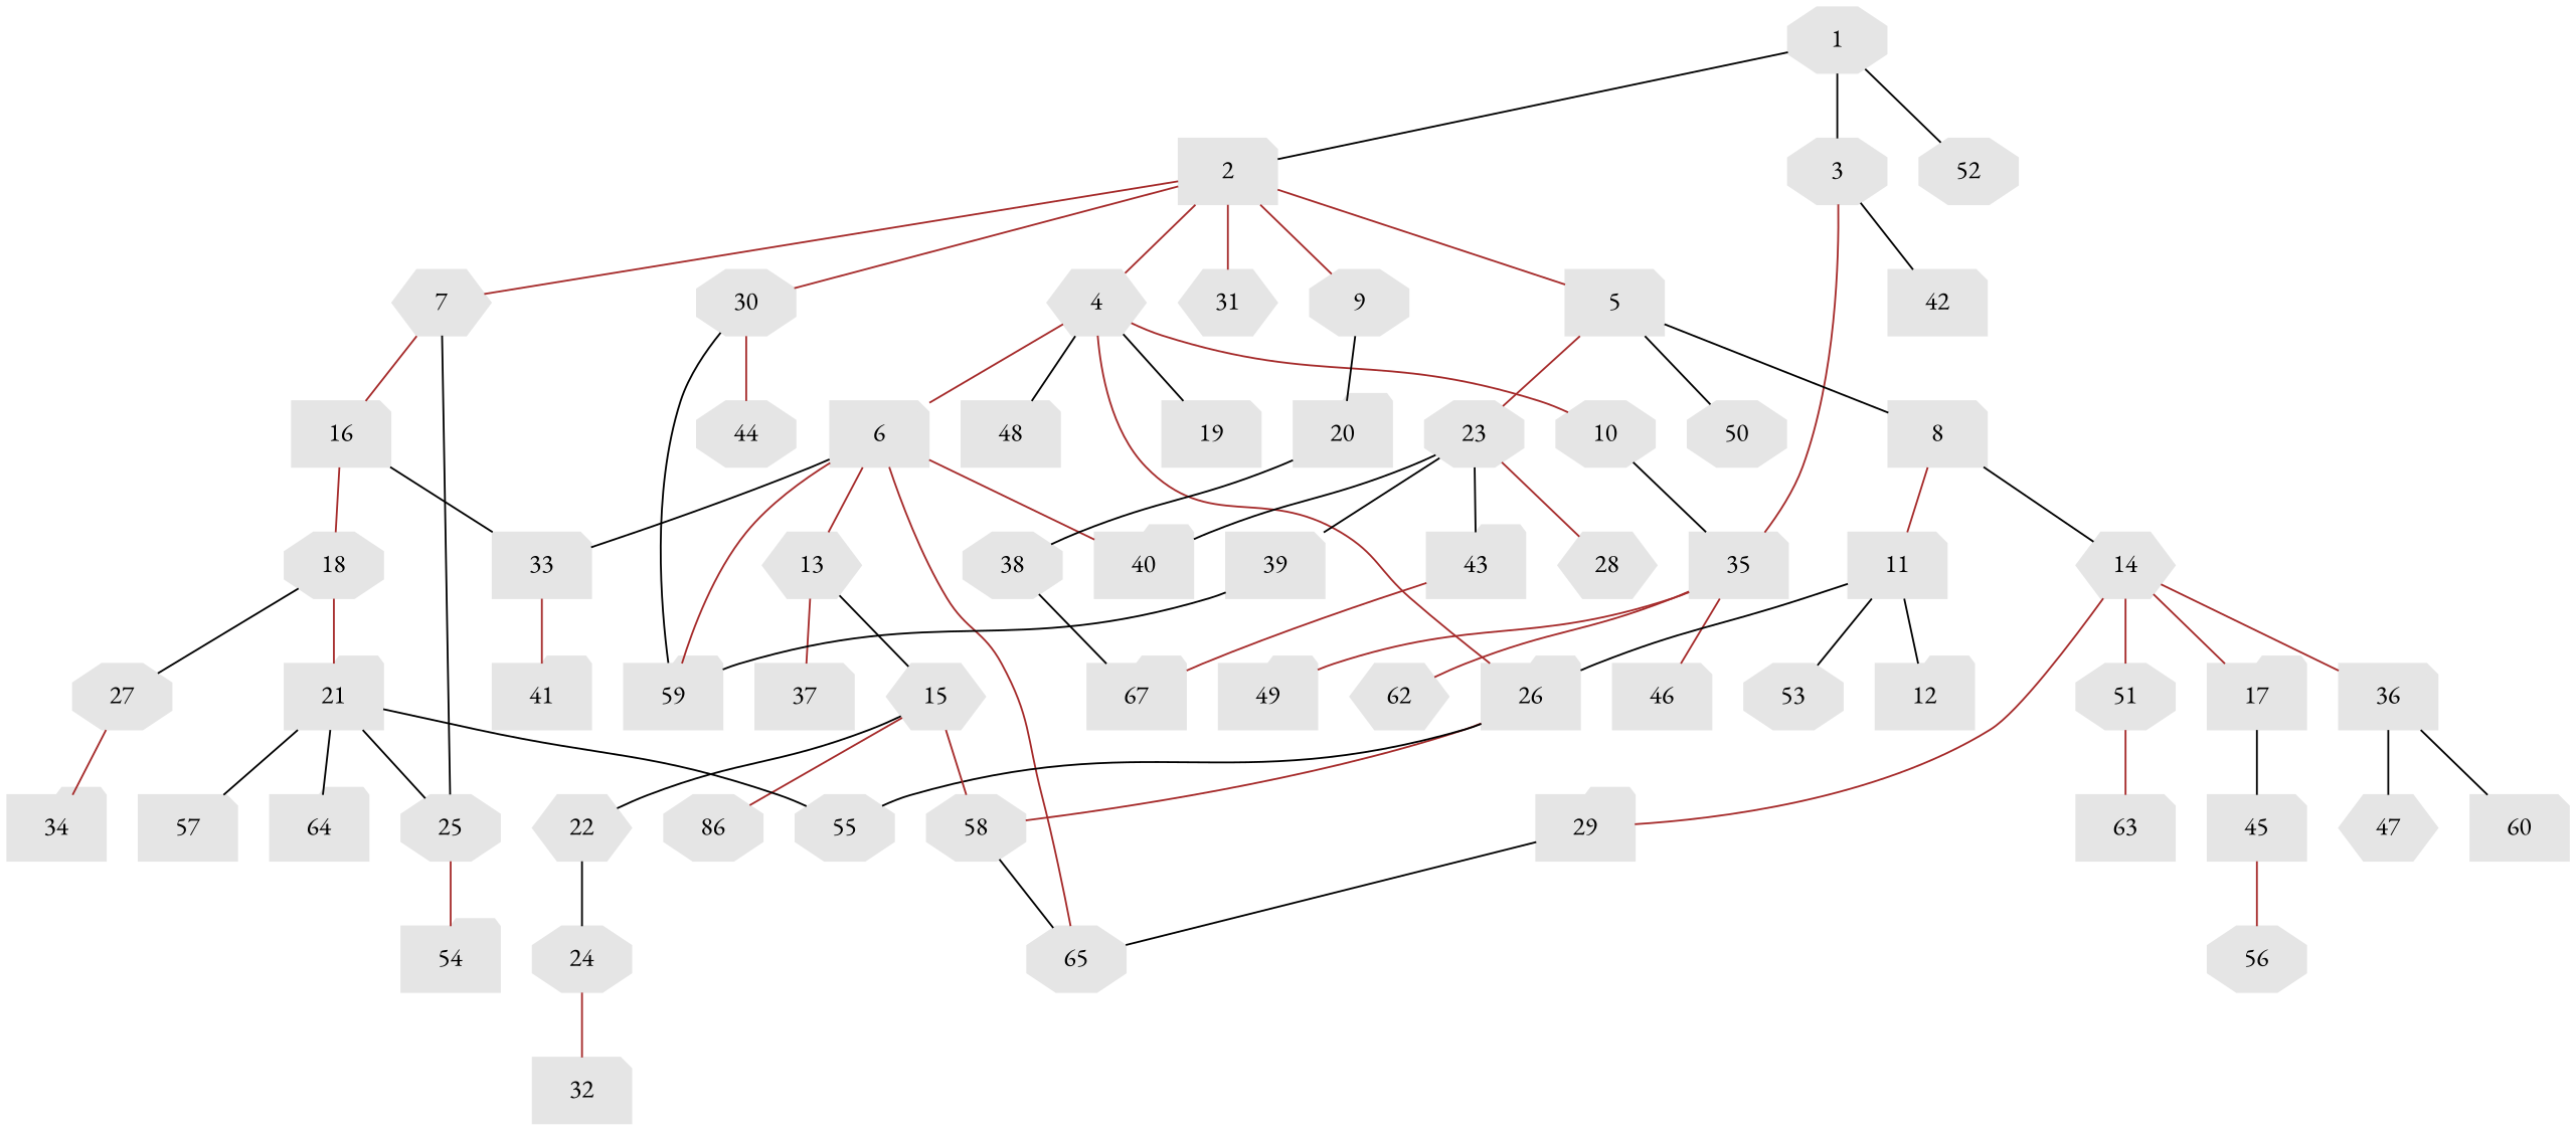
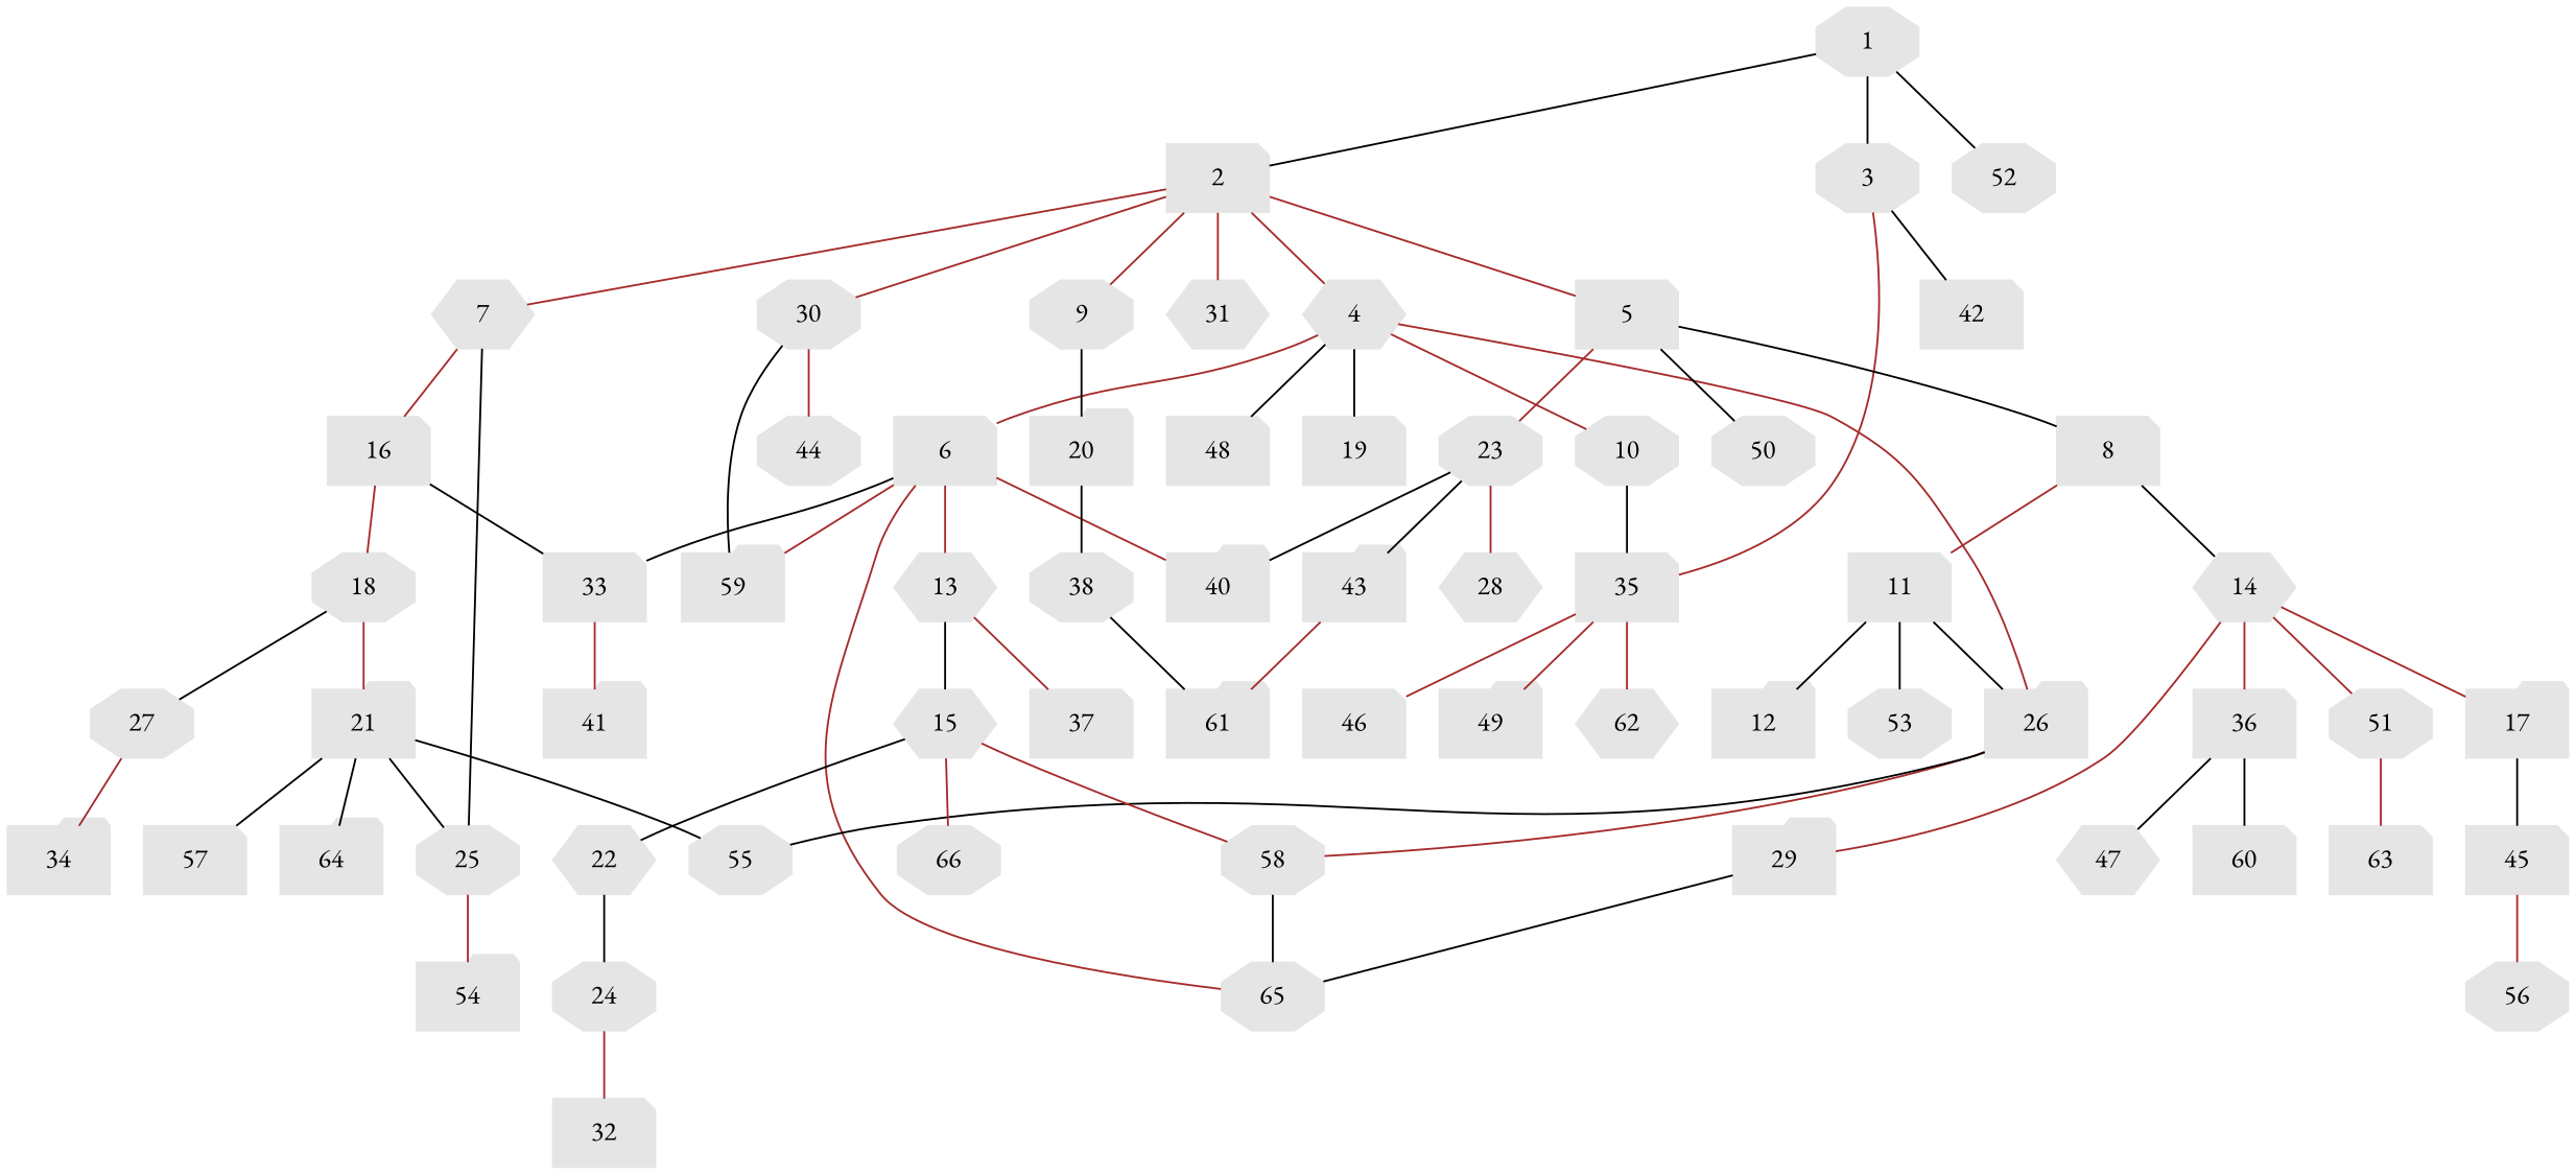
  graph {
    fontname="EB Garamond"
    node [color=gray90 fontname="EB Garamond" shape=octagon style=filled]
    edge [color=brown fontname="EB Garamond"]
    2 [shape=note]
    1
    3
    52
    4 [shape=hexagon]
    5 [shape=note]
    7 [shape=hexagon]
    9
    30
    31 [shape=hexagon]
    35 [shape=note]
    42 [shape=note]
    6 [shape=note]
    10
    19 [shape=note]
    26 [shape=folder]
    48 [shape=note]
    8 [shape=note]
    23
    50
    16 [shape=note]
    25
    20 [shape=folder]
    59 [shape=folder]
    44
    46 [shape=note]
    49 [shape=folder]
    62 [shape=hexagon]
    13 [shape=hexagon]
    33 [shape=note]
    40 [shape=folder]
    65
    58
    55
    11 [shape=note]
    14 [shape=hexagon]
    28 [shape=hexagon]
-   39 [shape=note]
    43 [shape=folder]
    15 [shape=hexagon]
    37 [shape=note]
    41 [shape=folder]
    18
    54 [shape=folder]
    12 [shape=folder]
    53
    17 [shape=folder]
    29 [shape=folder]
    36 [shape=note]
    51
    38
    22 [shape=hexagon]
-   66 [label=86]
+   66
    45 [shape=note]
    47 [shape=hexagon]
    60 [shape=note]
    63 [shape=note]
    24
    21 [shape=folder]
    27
    56
    57 [shape=note]
    64 [shape=folder]
    34 [shape=folder]
-   61 [shape=folder label=67]
+   61 [shape=folder]
    32 [shape=note]
    2 -- 4
    2 -- 5
    2 -- 7
    2 -- 9
    2 -- 30
    2 -- 31
    1 -- 2 [color=black]
    1 -- 3 [color=black]
    1 -- 52 [color=black]
    3 -- 35
    3 -- 42 [color=black]
    4 -- 6
    4 -- 10
    4 -- 19 [color=black]
    4 -- 26
    4 -- 48 [color=black]
    5 -- 8 [color=black]
    5 -- 23
    5 -- 50 [color=black]
    7 -- 16
    7 -- 25 [color=black]
    9 -- 20 [color=black]
    30 -- 59 [color=black]
    30 -- 44
    35 -- 46
    35 -- 49
    35 -- 62
    6 -- 59
    6 -- 13
    6 -- 33 [color=black]
    6 -- 40
    6 -- 65
    10 -- 35 [color=black]
    26 -- 58
    26 -- 55 [color=black]
    8 -- 11
    8 -- 14 [color=black]
    23 -- 40 [color=black]
    23 -- 28
-   23 -- 39 [color=black]
    23 -- 43 [color=black]
    16 -- 33 [color=black]
    16 -- 18
    25 -- 54
    20 -- 38 [color=black]
    13 -- 15 [color=black]
    13 -- 37
    33 -- 41
    58 -- 65 [color=black]
    11 -- 26 [color=black]
    11 -- 12 [color=black]
    11 -- 53 [color=black]
    14 -- 17
    14 -- 29
    14 -- 36
    14 -- 51
-   39 -- 59 [color=black]
    43 -- 61
    15 -- 58
    15 -- 22 [color=black]
    15 -- 66
    18 -- 21
    18 -- 27 [color=black]
    17 -- 45 [color=black]
    29 -- 65 [color=black]
    36 -- 47 [color=black]
    36 -- 60 [color=black]
    51 -- 63
    38 -- 61 [color=black]
    22 -- 24 [color=black]
    45 -- 56
    24 -- 32
    21 -- 25 [color=black]
    21 -- 55 [color=black]
    21 -- 57 [color=black]
    21 -- 64 [color=black]
    27 -- 34
  }
